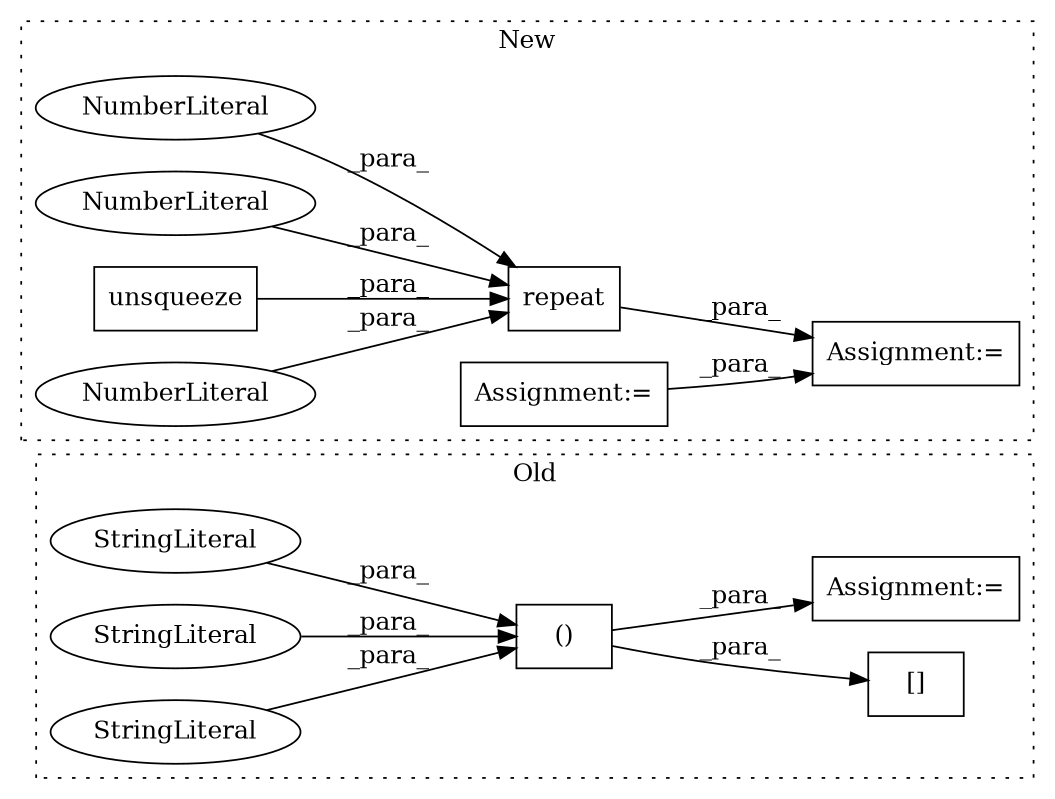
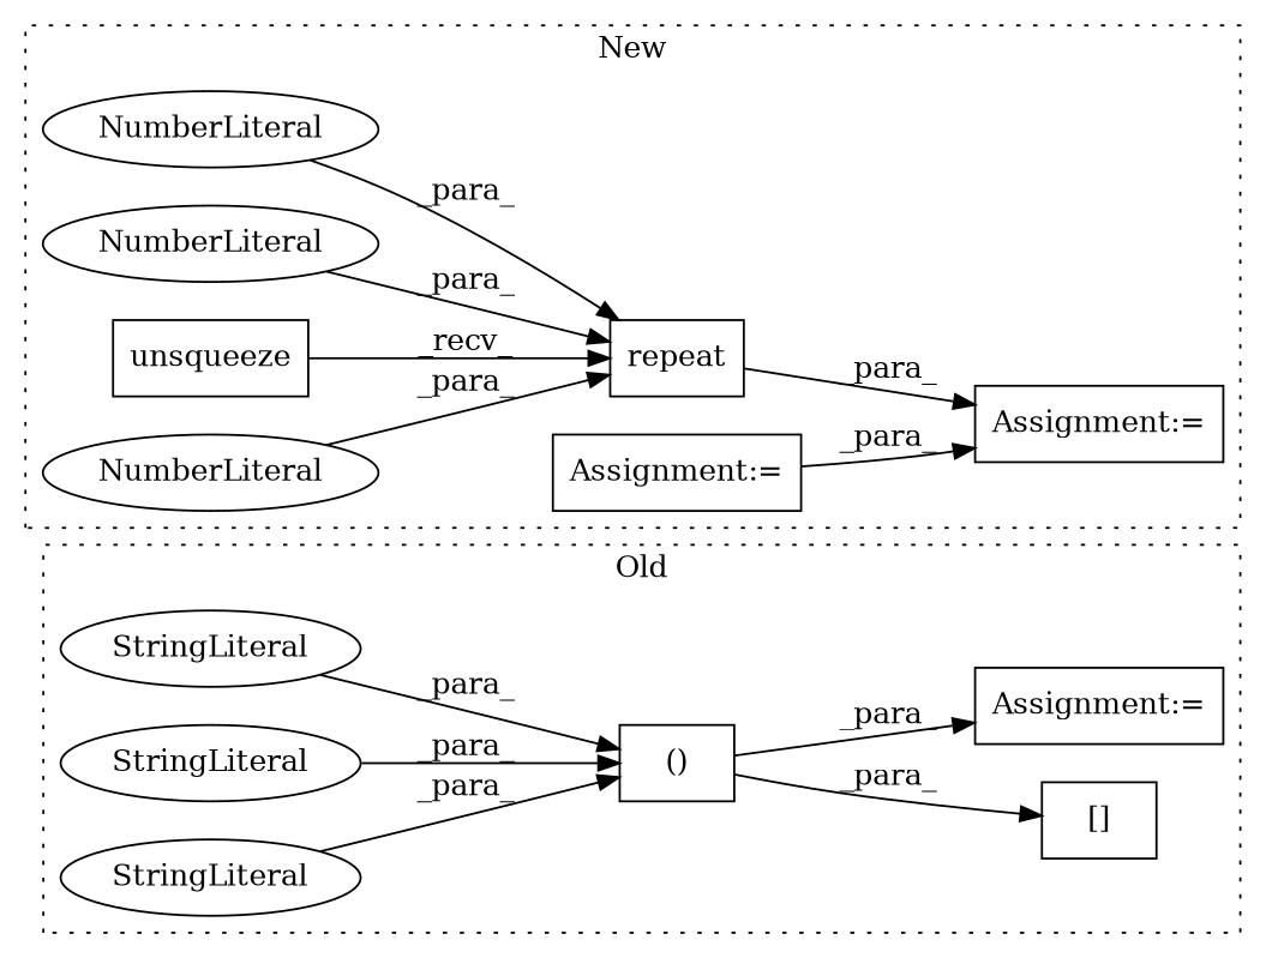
  digraph {
    rankdir=LR
    node [a=45 l=1 s=1432 shape=box]
    n1 [a=106 l=93 label="()"]
    n2 [a=2 l="15,2" label="[]" s="1417,1525"]
    n3 [l=16 label=StringLiteral s=1509 shape=ellipse]
    n4 [l=16 label=StringLiteral shape=ellipse]
    n5 [l=16 label=StringLiteral s=1461 shape=ellipse]
    n6 [a=7 label="Assignment:=" s=1616]
    n7 [a=32 l="7,1" label=repeat s="1305,1329"]
    n8 [a=7 label="Assignment:=" s=1455]
    n9 [a=34 label=NumberLiteral s=1314 shape=ellipse]
    n10 [a=34 label=NumberLiteral s=1328 shape=ellipse]
    n11 [a=32 l="10,1" label=unsqueeze s="1292,1303"]
    n12 [a=34 label=NumberLiteral s=1312 shape=ellipse]
    n13 [a=7 label="Assignment:=" s=1210]
    subgraph cluster_1 {
      label=Old
      style=dotted
      n1
      n2
      n3
      n4
      n5
      n6
    }
    subgraph cluster_2 {
      label=New
      style=dotted
      n7
      n8
      n9
      n10
      n11
      n12
      n13
    }
    n1 -> n2 [label=_para_]
    n1 -> n6 [label=_para_]
    n3 -> n1 [label=_para_]
    n4 -> n1 [label=_para_]
    n5 -> n1 [label=_para_]
    n7 -> n8 [label=_para_]
    n9 -> n7 [label=_para_]
    n10 -> n7 [label=_para_]
-   n11 -> n7 [label=_para_]
+   n11 -> n7 [label=_recv_]
    n12 -> n7 [label=_para_]
    n13 -> n8 [label=_para_]
  }
